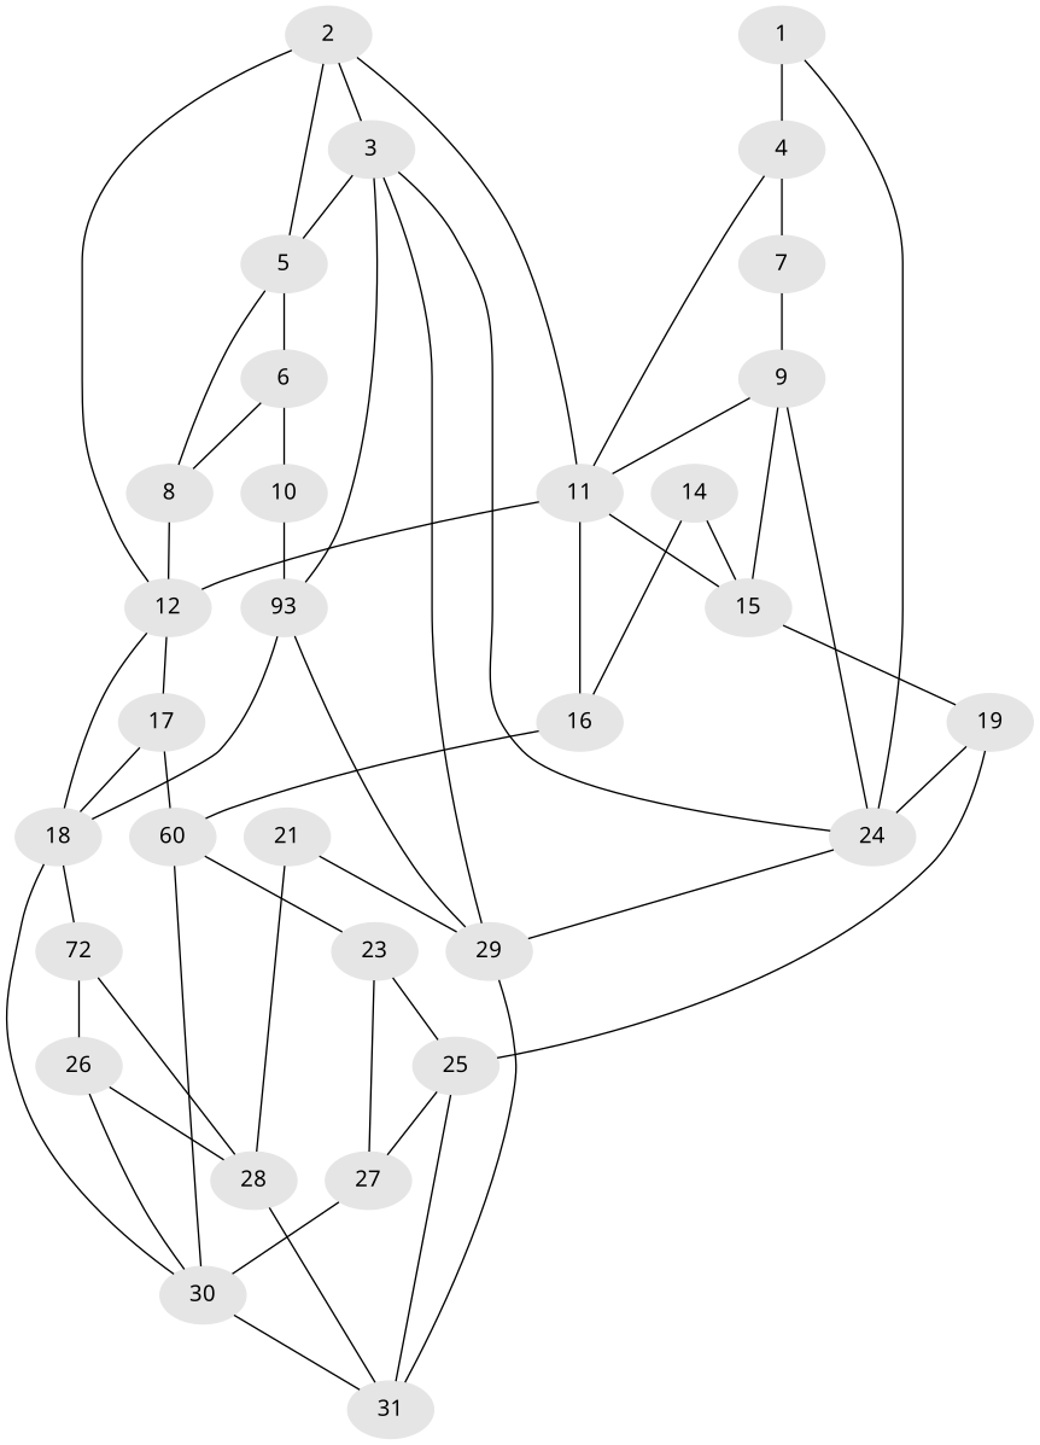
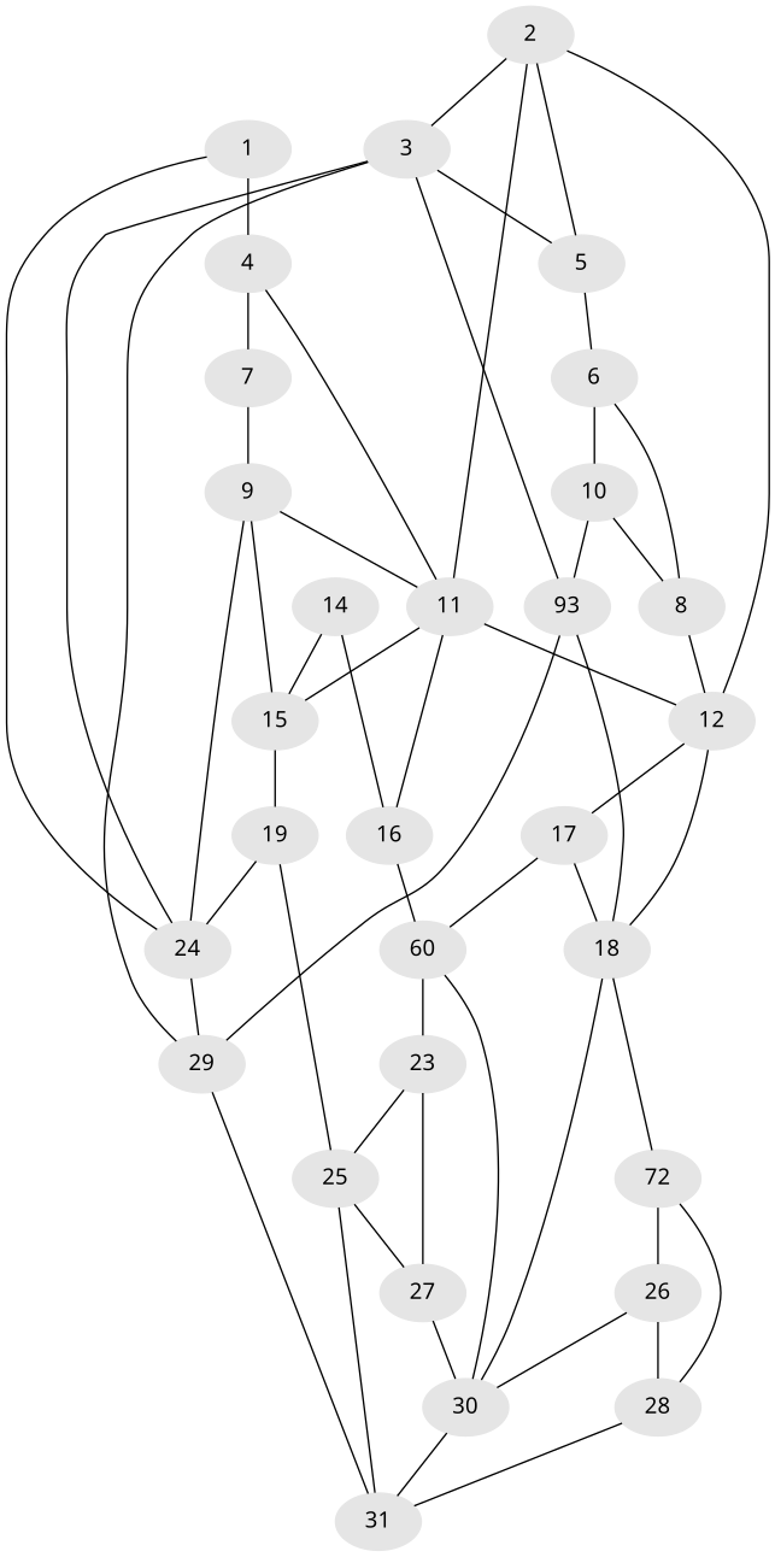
  graph {
    fontname="Noto Sans"
    node [color=gray90 fontname="Noto Sans" style=filled]
    edge [fontname="Noto Sans" weight=1.0]
    1
    4
    24
    11
    7
    29
    2
    3
    5
    12
    n11 [label=93]
    6
    8
    15
    16
    17
    18
    31
    9
    10
    19
    n22 [label=60]
    n23 [label=72]
    30
    14
    25
    23
    28
    26
    27
-   21
    1 -- 4 [weight=2.0]
    1 -- 24
    4 -- 11
    4 -- 7 [weight=2.0]
    24 -- 29
    11 -- 12
    11 -- 15
    11 -- 16
    7 -- 9 [weight=2.0]
    29 -- 31
    2 -- 11
    2 -- 3
    2 -- 5
    2 -- 12
    3 -- 24
    3 -- 29
    3 -- 5
    3 -- n11
    5 -- 6
-   5 -- 8
+   10 -- 8
    12 -- 17
    12 -- 18
    n11 -- 29
    n11 -- 18
    6 -- 8
    6 -- 10 [weight=2.0]
    8 -- 12 [weight=2.0]
    15 -- 19 [weight=2.0]
    16 -- n22 [weight=3.0]
    17 -- 18 [weight=2.0]
    17 -- n22
    18 -- n23
    18 -- 30
    9 -- 24
    9 -- 11
    9 -- 15
    10 -- n11 [weight=2.0]
    19 -- 24 [weight=2.0]
    19 -- 25
    n22 -- 30
    n22 -- 23
    n23 -- 28
    n23 -- 26
    30 -- 31
    14 -- 15 [weight=2.0]
    14 -- 16 [weight=2.0]
    25 -- 31
    25 -- 27 [weight=2.0]
    23 -- 25
    23 -- 27 [weight=2.0]
    28 -- 31
    26 -- 30
    26 -- 28 [weight=2.0]
    27 -- 30 [weight=2.0]
-   21 -- 29
-   21 -- 28 [weight=2.0]
  }
